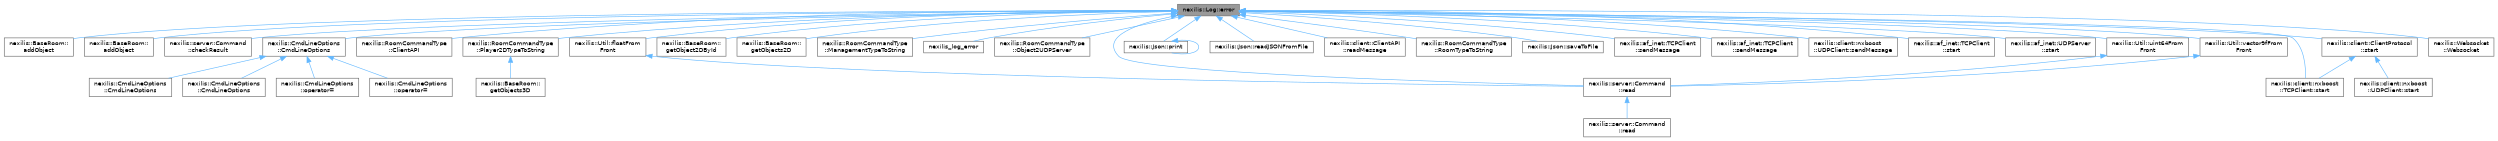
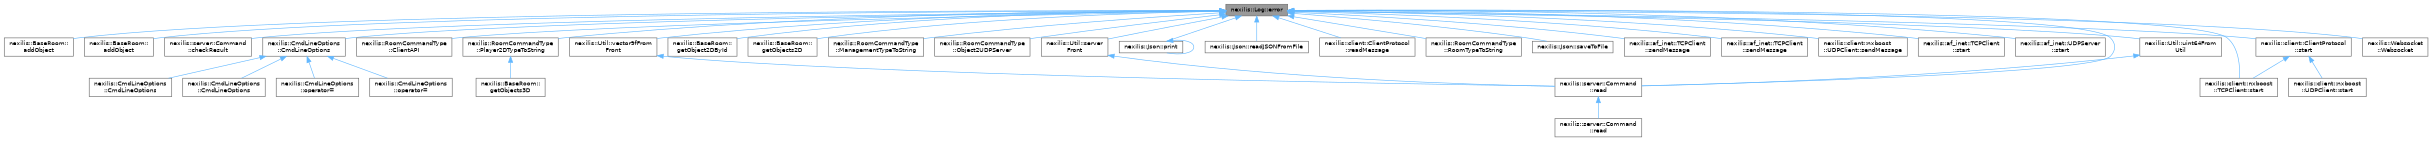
  digraph {
    rankdir=TB
    node [color=grey40 fillcolor=white fontname=Helvetica fontsize=10 shape=box style=filled]
    edge [color=steelblue1 dir=back fontname=Helvetica fontsize=10 labelfontname=Helvetica labelfontsize=10 style=solid]
    n1 [color=gray40 fillcolor=grey60 fontcolor=black height=0.2 label="nexilis::Log::error" width=0.4]
    n2 [height=0.2 label="nexilis::BaseRoom::\laddObject" width=0.4]
    n3 [height=0.2 label="nexilis::BaseRoom::\laddObject" width=0.4]
    n4 [height=0.2 label="nexilis::server::Command\l::checkResult" width=0.4]
    n5 [height=0.2 label="nexilis::CmdLineOptions\l::CmdLineOptions" width=0.4]
    n6 [height=0.2 label="nexilis::RoomCommandType\l::ClientAPI" width=0.4]
-   n7 [height=0.2 label="nexilis::Util::floatFrom\lFront" width=0.4]
+   n7 [height=0.2 label="nexilis::Util::server\lFront" width=0.4]
    n8 [height=0.2 label="nexilis::server::Command\l::read" width=0.4]
    n9 [height=0.2 label="nexilis::BaseRoom::\lgetObject2DById" width=0.4]
    n10 [height=0.2 label="nexilis::BaseRoom::\lgetObjects2D" width=0.4]
    n11 [height=0.2 label="nexilis::RoomCommandType\l::ManagementTypeToString" width=0.4]
-   n12 [height=0.2 label=nexilis_log_error width=0.4]
    n13 [height=0.2 label="nexilis::RoomCommandType\l::Object2UDPServer" width=0.4]
    n14 [height=0.2 label="nexilis::RoomCommandType\l::Player2DTypeToString" width=0.4]
    n15 [height=0.2 label="nexilis::Json::print" width=0.4]
    n16 [height=0.2 label="nexilis::Json::readJSONFromFile" width=0.4]
-   n17 [height=0.2 label="nexilis::client::ClientAPI\l::readMessage" width=0.4]
+   n17 [height=0.2 label="nexilis::client::ClientProtocol\l::readMessage" width=0.4]
    n18 [height=0.2 label="nexilis::RoomCommandType\l::RoomTypeToString" width=0.4]
    n19 [height=0.2 label="nexilis::Json::saveToFile" width=0.4]
    n20 [height=0.2 label="nexilis::af_inet::TCPClient\l::sendMessage" width=0.4]
    n21 [height=0.2 label="nexilis::af_inet::TCPClient\l::sendMessage" width=0.4]
    n22 [height=0.2 label="nexilis::client::nxboost\l::UDPClient::sendMessage" width=0.4]
    n23 [height=0.2 label="nexilis::af_inet::TCPClient\l::start" width=0.4]
    n24 [height=0.2 label="nexilis::af_inet::UDPServer\l::start" width=0.4]
    n25 [height=0.2 label="nexilis::client::ClientProtocol\l::start" width=0.4]
    n26 [height=0.2 label="nexilis::client::nxboost\l::TCPClient::start" width=0.4]
-   n27 [height=0.2 label="nexilis::Util::uint64From\lFront" width=0.4]
+   n27 [height=0.2 label="nexilis::Util::uint64From\lUtil" width=0.4]
    n28 [height=0.2 label="nexilis::Util::vector9fFrom\lFront" width=0.4]
    n29 [height=0.2 label="nexilis::Websocket\l::Websocket" width=0.4]
    n30 [height=0.2 label="nexilis::CmdLineOptions\l::CmdLineOptions" width=0.4]
    n31 [height=0.2 label="nexilis::CmdLineOptions\l::CmdLineOptions" width=0.4]
    n32 [height=0.2 label="nexilis::CmdLineOptions\l::operator=" width=0.4]
    n33 [height=0.2 label="nexilis::CmdLineOptions\l::operator=" width=0.4]
    n34 [height=0.2 label="nexilis::server::Command\l::read" width=0.4]
    n35 [height=0.2 label="nexilis::BaseRoom::\lgetObjects3D" width=0.4]
    n36 [height=0.2 label="nexilis::client::nxboost\l::UDPClient::start" width=0.4]
    n1 -> n2
    n1 -> n3
    n1 -> n4
    n1 -> n5
    n1 -> n6
    n1 -> n7
    n1 -> n8
    n1 -> n9
    n1 -> n10
    n1 -> n11
-   n1 -> n12
    n1 -> n13
    n1 -> n14
    n1 -> n15
    n1 -> n16
    n1 -> n17
    n1 -> n18
    n1 -> n19
    n1 -> n20
    n1 -> n21
    n1 -> n22
    n1 -> n23
    n1 -> n24
    n1 -> n25
    n1 -> n26
    n1 -> n27
    n1 -> n28
    n1 -> n29
    n5 -> n30
    n5 -> n31
    n5 -> n32
    n5 -> n33
    n7 -> n8
    n8 -> n34
    n14 -> n35
    n15 -> n15
    n25 -> n26
    n25 -> n36
    n27 -> n8
    n28 -> n8
  }
